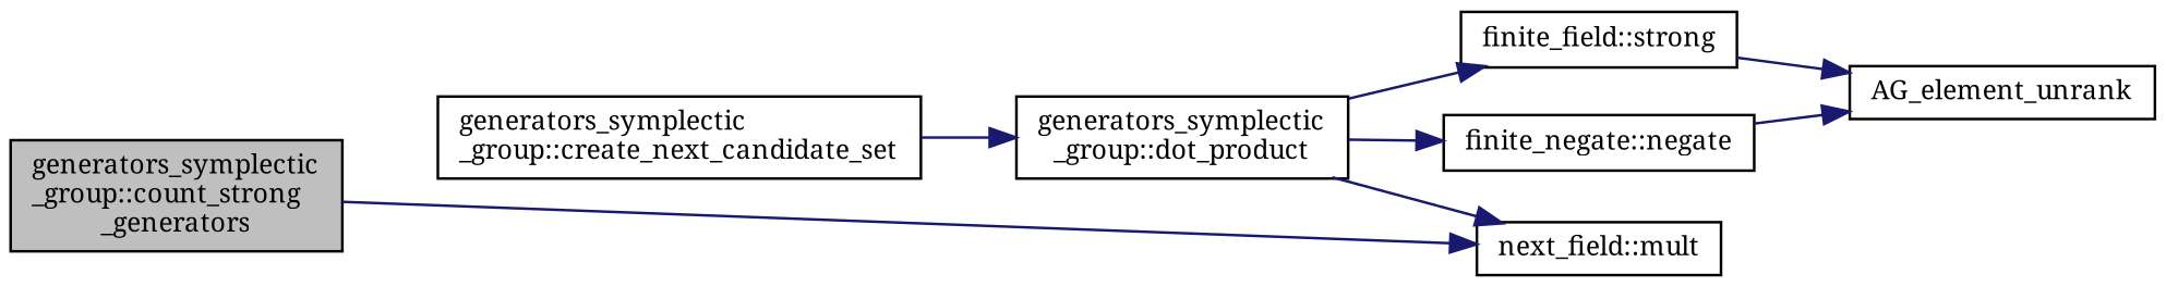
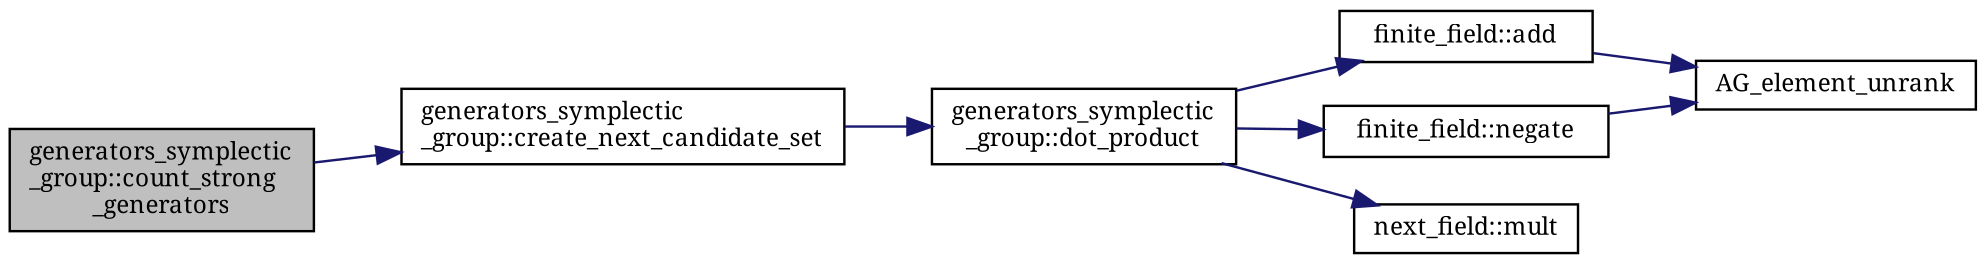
  digraph {
    fontname="Noto Serif"
    rankdir=LR
    node [color=black fillcolor=white fontname="Noto Serif" fontsize=10 shape=record style=filled]
    edge [color=midnightblue fontname="Noto Serif" fontsize=10 labelfontname=Helvetica labelfontsize=10 style=solid]
    n1 [fillcolor=grey75 fontcolor=black height=0.2 label="generators_symplectic\l_group::count_strong\l_generators" width=0.4]
    n2 [height=0.2 label="generators_symplectic\l_group::create_next_candidate_set" width=0.4]
    n3 [height=0.2 label="generators_symplectic\l_group::dot_product" width=0.4]
-   n4 [height=0.2 label="finite_field::strong" width=0.4]
+   n4 [height=0.2 label="finite_field::add" width=0.4]
    n5 [height=0.2 label="next_field::mult" width=0.4]
-   n6 [height=0.2 label="finite_negate::negate" width=0.4]
+   n6 [height=0.2 label="finite_field::negate" width=0.4]
    n7 [height=0.2 label=AG_element_unrank width=0.4]
-   n1 -> n5
+   n1 -> n2
    n2 -> n3
    n3 -> n4
    n3 -> n5
    n3 -> n6
    n4 -> n7
    n6 -> n7
  }
